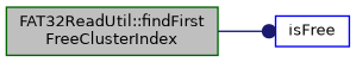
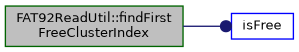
  digraph {
    rankdir=LR
    node [fontname=Helvetica fontsize=10 shape=record style=filled]
-   n1 [color=darkgreen fillcolor=grey75 fontcolor=black height=0.2 label="FAT32ReadUtil::findFirst\lFreeClusterIndex" width=0.4]
+   n1 [color=darkgreen fillcolor=grey75 fontcolor=black height=0.2 label="FAT92ReadUtil::findFirst\lFreeClusterIndex" width=0.4]
    n2 [color=blue fillcolor=white height=0.2 label=isFree width=0.4]
    n1 -> n2 [color=midnightblue fontname=Helvetica fontsize=10 labelfontname=Helvetica labelfontsize=10 style=solid arrowhead=dot]
  }
